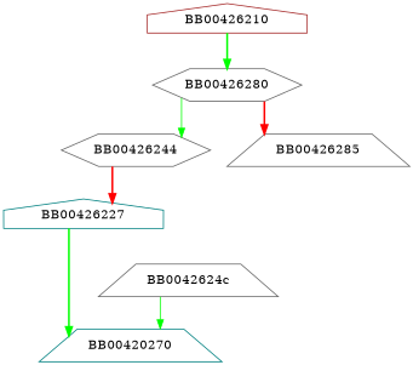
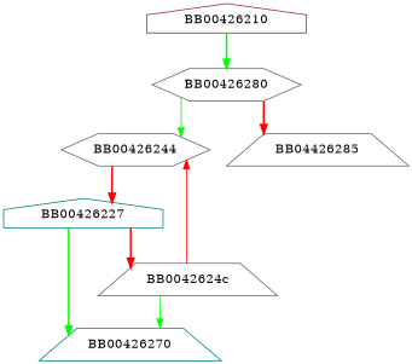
  digraph {
    splines=ortho
    node [color=gray40 shape=trapezium]
    edge [color=green style=bold]
    BB00426210 [color=brown shape=house]
    BB00426280 [shape=hexagon]
    BB00426244 [shape=hexagon]
-   BB00426285
+   BB00426285 [label=BB04426285]
    BB00426227 [color=teal shape=house]
-   BB00426270 [color=teal label=BB00420270]
+   BB00426270 [color=teal]
    n7 [label=BB0042624c]
    BB00426210 -> BB00426280
    BB00426280 -> BB00426244 [style=solid]
    BB00426280 -> BB00426285 [color=red]
    BB00426244 -> BB00426227 [color=red]
    BB00426227 -> BB00426270
+   BB00426227 -> n7 [color=red]
+   n7 -> BB00426244 [color=red style=solid]
    n7 -> BB00426270 [style=solid]
  }
